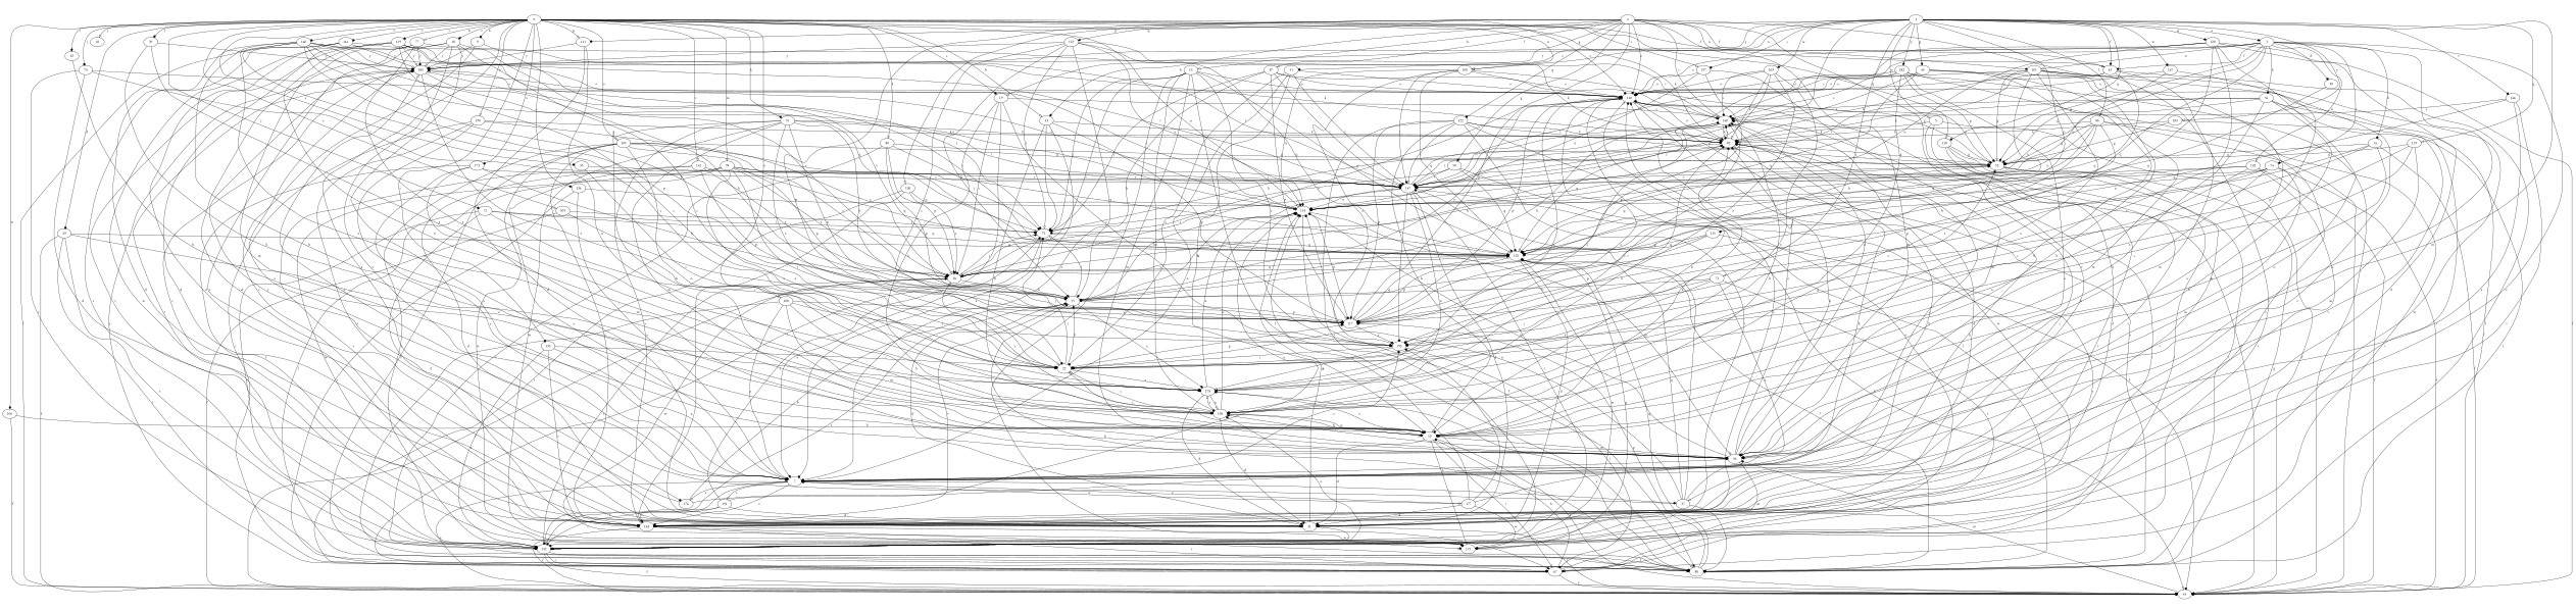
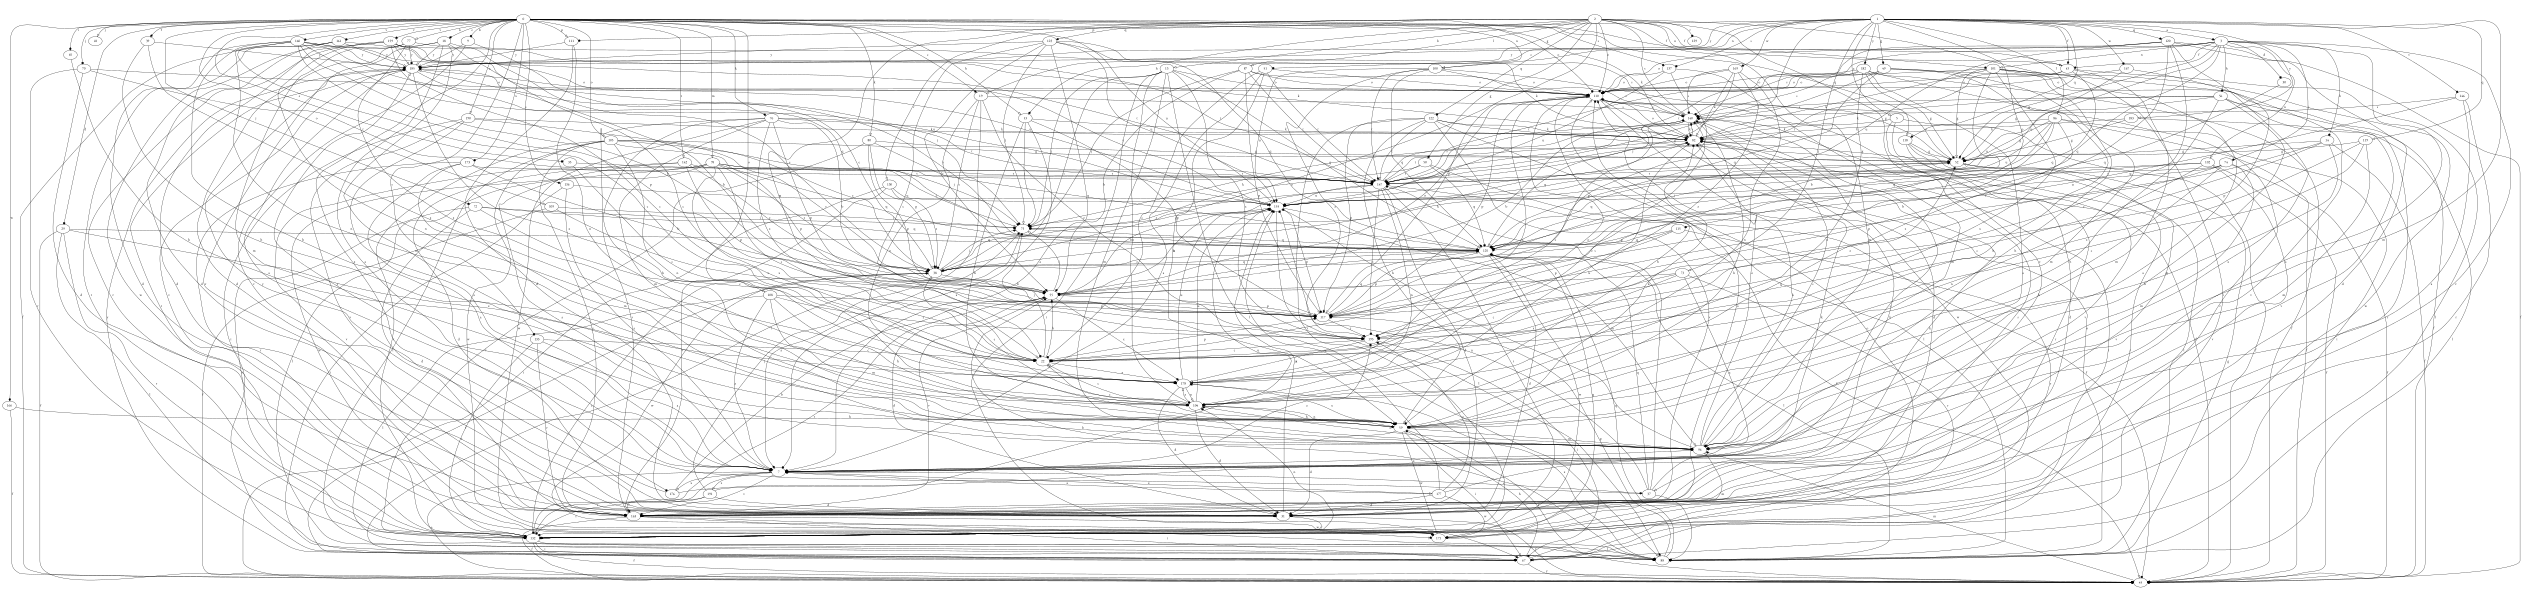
  strict digraph {
    fontname="EB Garamond"
    node [fontname="EB Garamond"]
    edge [arrowhead=dot fontname="EB Garamond"]
    0
    9
    18
    19
    29
    35
    39
    43
    53
    65
    68
    70
    72
    76
    77
    80
    82
    95
    100
    105
    108
    109
    110
    111
    118
    133
    136
    137
    142
    155
    159
    160
    161
    166
    173
    176
    190
    185
    163
    38
    96
    22
    7
    31
    67
    140
    193
    104
    125
    45
    132
    88
    178
    147
    59
    117
    75
    n58 [label=55]
    171
    52
    1
    3
    5
    49
    73
    86
    115
    119
    120
    146
    167
    169
    182
    183
    101
    14
    30
    56
    74
    102
    2
    13
    37
    50
    51
    87
    122
    123
+   129
    130
    177
    191
    0 -> 9 [label=b]
    0 -> 18 [arrowhead=diamond label=c]
    0 -> 19 [arrowhead=diamond label=c]
    0 -> 29 [label=d]
    0 -> 35 [label=e]
    0 -> 39 [arrowhead=diamond label=f]
    0 -> 43 [arrowhead=onormal label=f]
    0 -> 53 [arrowhead=onormal label=h]
    0 -> 65 [arrowhead=diamond label=i]
    0 -> 68 [arrowhead=onormal label=j]
    0 -> 70 [label=j]
    0 -> 72 [label=j]
    0 -> 76 [arrowhead=diamond label=k]
    0 -> 77 [arrowhead=onormal label=k]
    0 -> 80 [arrowhead=onormal label=k]
    0 -> 82 [arrowhead=diamond label=k]
    0 -> 95 [arrowhead=onormal label=m]
    0 -> 100 [arrowhead=onormal label=n]
    0 -> 105 [arrowhead=onormal label=o]
    0 -> 108 [arrowhead=onormal label=o]
    0 -> 109 [arrowhead=onormal label=o]
    0 -> 110 [label=o]
    0 -> 111 [arrowhead=onormal label=p]
    0 -> 118 [arrowhead=onormal label=q]
    0 -> 133 [label=s]
    0 -> 136 [arrowhead=diamond label=s]
-   0 -> 137 [arrowhead=onormal label=s]
+   0 -> 137 [label=s]
    0 -> 142 [arrowhead=onormal label=t]
    0 -> 155 [arrowhead=onormal label=u]
    0 -> 159 [label=v]
    0 -> 160 [label=v]
    0 -> 161 [label=v]
    0 -> 166 [arrowhead=diamond label=w]
    0 -> 173 [label=x]
    0 -> 176 [label=x]
    0 -> 190 [arrowhead=onormal label=z]
    9 -> 185 [arrowhead=onormal label=y]
    9 -> 163 [arrowhead=diamond label=v]
    9 -> 38 [arrowhead=onormal label=e]
    18 -> 185 [arrowhead=onormal label=y]
    18 -> 163 [arrowhead=diamond label=v]
    18 -> 38 [label=e]
    18 -> 96 [arrowhead=onormal label=m]
    18 -> 22 [arrowhead=onormal label=c]
    18 -> 7 [arrowhead=onormal label=a]
    18 -> 31 [label=d]
    19 -> 38 [label=e]
    19 -> 67 [arrowhead=diamond label=i]
    19 -> 140 [arrowhead=onormal label=s]
    19 -> 193 [arrowhead=diamond label=z]
    19 -> 104 [label=n]
    29 -> 125 [label=q]
    29 -> 45 [arrowhead=diamond label=f]
    29 -> 132 [label=r]
    29 -> 88 [arrowhead=diamond label=l]
    29 -> 178 [arrowhead=onormal label=x]
    35 -> 22 [arrowhead=onormal label=c]
    35 -> 147 [label=t]
    39 -> 185 [label=y]
    39 -> 178 [arrowhead=diamond label=x]
    39 -> 59 [arrowhead=onormal label=h]
    43 -> 110 [label=o]
    43 -> 96 [label=m]
    43 -> 125 [arrowhead=diamond label=q]
    43 -> 88 [label=l]
    43 -> 147 [label=t]
    53 -> 82 [label=k]
    53 -> 7 [label=a]
    53 -> 59 [arrowhead=diamond label=h]
    53 -> 117 [arrowhead=onormal label=p]
    53 -> 75 [arrowhead=diamond label=j]
    65 -> 59 [arrowhead=onormal label=h]
    70 -> 110 [arrowhead=diamond label=o]
    70 -> 31 [label=d]
    70 -> 132 [label=r]
    70 -> 147 [label=t]
    72 -> 22 [arrowhead=diamond label=c]
    72 -> 31 [arrowhead=diamond label=d]
    72 -> 125 [arrowhead=diamond label=q]
    72 -> 132 [arrowhead=diamond label=r]
    72 -> 75 [label=j]
    76 -> 82 [label=k]
    76 -> 163 [arrowhead=onormal label=v]
    76 -> 96 [label=m]
    76 -> 193 [arrowhead=onormal label=z]
    76 -> 147 [label=t]
    76 -> 59 [arrowhead=onormal label=h]
    76 -> 117 [label=p]
    76 -> n58 [arrowhead=diamond label=b]
    76 -> 171 [arrowhead=diamond label=w]
    77 -> 185 [label=y]
    77 -> 96 [label=m]
    77 -> 132 [label=r]
    77 -> 178 [label=x]
    77 -> 147 [arrowhead=diamond label=t]
    80 -> 38 [arrowhead=diamond label=g]
    80 -> 125 [arrowhead=diamond label=q]
    80 -> 88 [arrowhead=diamond label=l]
    80 -> 117 [arrowhead=diamond label=p]
    80 -> 52 [label=g]
    82 -> 110 [label=o]
    82 -> 67 [label=i]
    82 -> 140 [arrowhead=diamond label=s]
    82 -> 147 [arrowhead=onormal label=t]
    82 -> 52 [arrowhead=diamond label=g]
    95 -> 163 [label=v]
    95 -> 38 [arrowhead=diamond label=e]
    95 -> 22 [label=c]
    95 -> 125 [arrowhead=diamond label=q]
    95 -> 88 [arrowhead=diamond label=l]
    95 -> 178 [label=x]
    95 -> 147 [arrowhead=onormal label=t]
    95 -> 75 [arrowhead=onormal label=j]
    95 -> 171 [label=w]
    100 -> 110 [label=o]
    100 -> 155 [arrowhead=diamond label=u]
    100 -> 193 [arrowhead=onormal label=z]
    100 -> 125 [arrowhead=diamond label=q]
    100 -> 147 [arrowhead=diamond label=t]
    100 -> 52 [arrowhead=onormal label=g]
    105 -> 163 [arrowhead=diamond label=v]
    105 -> 38 [arrowhead=diamond label=e]
    105 -> 104 [arrowhead=diamond label=n]
    105 -> 132 [label=r]
    105 -> 88 [arrowhead=diamond label=l]
    105 -> 117 [label=p]
    105 -> 75 [label=j]
    105 -> 171 [arrowhead=onormal label=w]
    105 -> 52 [label=g]
    108 -> 96 [label=m]
    108 -> 7 [arrowhead=diamond label=a]
    108 -> 193 [arrowhead=diamond label=z]
    108 -> 88 [label=l]
    108 -> 59 [arrowhead=onormal label=h]
    108 -> 117 [label=p]
    109 -> 193 [arrowhead=onormal label=z]
    109 -> 45 [arrowhead=diamond label=f]
    109 -> 75 [arrowhead=diamond label=j]
    110 -> 140 [label=s]
    110 -> 45 [arrowhead=onormal label=f]
    110 -> 178 [arrowhead=onormal label=x]
    110 -> 59 [label=h]
    110 -> 117 [arrowhead=diamond label=p]
    110 -> 171 [arrowhead=diamond label=w]
    111 -> 185 [label=y]
    111 -> 31 [label=d]
    111 -> 104 [arrowhead=diamond label=n]
    118 -> 67 [arrowhead=onormal label=i]
    118 -> 132 [label=r]
    118 -> 88 [arrowhead=onormal label=l]
    118 -> 52 [label=g]
    133 -> 163 [arrowhead=onormal label=v]
    133 -> 22 [arrowhead=onormal label=c]
    133 -> 7 [arrowhead=diamond label=a]
    133 -> 132 [arrowhead=diamond label=r]
    136 -> 155 [arrowhead=onormal label=u]
    136 -> 7 [arrowhead=diamond label=a]
    136 -> 67 [arrowhead=onormal label=i]
    137 -> 110 [label=o]
    137 -> 155 [arrowhead=onormal label=u]
    137 -> 96 [arrowhead=onormal label=m]
    137 -> 117 [label=p]
    142 -> 38 [arrowhead=onormal label=e]
    142 -> 7 [label=a]
    142 -> 31 [arrowhead=onormal label=d]
    142 -> 147 [label=t]
    142 -> 117 [label=p]
    155 -> 185 [label=y]
    155 -> 96 [arrowhead=onormal label=m]
    155 -> 88 [arrowhead=diamond label=l]
    155 -> 117 [label=p]
+   155 -> 75 [label=j]
    159 -> 82 [arrowhead=diamond label=k]
    159 -> 155 [label=u]
    159 -> 185 [arrowhead=onormal label=y]
    159 -> 22 [arrowhead=onormal label=c]
    159 -> 31 [arrowhead=onormal label=d]
    159 -> 104 [arrowhead=onormal label=n]
    159 -> 75 [label=j]
    159 -> 171 [arrowhead=onormal label=w]
    160 -> 82 [arrowhead=onormal label=k]
    160 -> 155 [arrowhead=onormal label=u]
    160 -> 185 [label=y]
    160 -> 22 [arrowhead=diamond label=c]
    160 -> 31 [label=d]
    160 -> 104 [arrowhead=onormal label=n]
    160 -> 125 [label=q]
    160 -> 59 [arrowhead=diamond label=h]
    160 -> 117 [label=p]
    160 -> n58 [label=b]
    161 -> 185 [arrowhead=onormal label=y]
    161 -> 31 [arrowhead=diamond label=d]
    161 -> 45 [arrowhead=diamond label=f]
    161 -> 132 [arrowhead=diamond label=r]
    161 -> 147 [label=t]
    166 -> 45 [arrowhead=diamond label=f]
    166 -> 59 [arrowhead=diamond label=h]
    173 -> 96 [label=m]
    173 -> 7 [arrowhead=diamond label=a]
    173 -> 132 [arrowhead=diamond label=r]
    173 -> 147 [label=t]
    173 -> n58 [label=b]
    176 -> 185 [arrowhead=diamond label=y]
    176 -> 140 [arrowhead=diamond label=s]
    176 -> n58 [arrowhead=diamond label=b]
    190 -> 82 [label=k]
    190 -> 163 [arrowhead=onormal label=v]
    190 -> 38 [label=e]
    190 -> 7 [arrowhead=onormal label=a]
    190 -> 67 [arrowhead=diamond label=i]
    185 -> 110 [arrowhead=onormal label=o]
    185 -> 163 [arrowhead=onormal label=v]
    185 -> 7 [arrowhead=onormal label=a]
    185 -> 132 [arrowhead=diamond label=r]
    185 -> 178 [arrowhead=diamond label=x]
    185 -> n58 [label=b]
    163 -> 82 [label=k]
    163 -> 67 [arrowhead=diamond label=i]
    163 -> 140 [arrowhead=diamond label=s]
    163 -> 45 [label=f]
    163 -> 88 [arrowhead=onormal label=l]
    163 -> 171 [label=w]
    38 -> 82 [label=k]
    38 -> 110 [arrowhead=onormal label=o]
    38 -> 125 [arrowhead=onormal label=q]
    38 -> 45 [label=f]
    38 -> 75 [arrowhead=diamond label=j]
    38 -> n58 [arrowhead=diamond label=b]
    38 -> 171 [arrowhead=onormal label=w]
    96 -> 82 [label=k]
    96 -> 110 [arrowhead=diamond label=o]
    96 -> 155 [label=u]
    96 -> 7 [label=a]
    96 -> 140 [arrowhead=diamond label=s]
    96 -> 104 [arrowhead=diamond label=n]
    22 -> 178 [arrowhead=diamond label=x]
    22 -> 117 [arrowhead=diamond label=p]
    22 -> 75 [label=j]
    22 -> n58 [arrowhead=diamond label=b]
    7 -> 176 [arrowhead=onormal label=x]
    7 -> 163 [arrowhead=diamond label=v]
    7 -> 193 [label=z]
    7 -> 132 [arrowhead=onormal label=r]
    7 -> 37 [arrowhead=diamond label=e]
    7 -> 177 [arrowhead=onormal label=x]
    7 -> 191 [arrowhead=onormal label=z]
    31 -> 110 [arrowhead=onormal label=o]
    31 -> 155 [label=u]
    31 -> 45 [arrowhead=onormal label=f]
    31 -> 132 [label=r]
    67 -> 110 [label=o]
    67 -> 185 [arrowhead=diamond label=y]
    67 -> 45 [label=f]
    67 -> 59 [label=h]
    140 -> 82 [label=k]
    140 -> 22 [arrowhead=onormal label=c]
    140 -> 31 [arrowhead=onormal label=d]
    140 -> 125 [arrowhead=onormal label=q]
    140 -> 59 [label=h]
    140 -> n58 [label=b]
    193 -> 22 [label=c]
    193 -> 67 [label=i]
    193 -> 178 [arrowhead=onormal label=x]
    104 -> 82 [label=k]
    104 -> 155 [arrowhead=diamond label=u]
    104 -> 38 [arrowhead=onormal label=e]
    104 -> 22 [arrowhead=onormal label=c]
    104 -> 31 [label=d]
    104 -> 178 [arrowhead=onormal label=x]
    104 -> 59 [arrowhead=diamond label=h]
    104 -> 52 [arrowhead=diamond label=g]
    125 -> 185 [arrowhead=onormal label=y]
    125 -> 38 [arrowhead=onormal label=e]
    125 -> 31 [arrowhead=onormal label=d]
    125 -> 88 [label=l]
    125 -> 117 [arrowhead=onormal label=p]
    125 -> 171 [arrowhead=onormal label=w]
    45 -> 96 [arrowhead=diamond label=m]
    45 -> 7 [arrowhead=onormal label=a]
    132 -> 38 [arrowhead=diamond label=e]
    132 -> 96 [arrowhead=onormal label=m]
    132 -> 67 [arrowhead=diamond label=i]
    132 -> 104 [arrowhead=diamond label=n]
    132 -> 45 [arrowhead=onormal label=f]
    132 -> 88 [label=l]
    88 -> 110 [arrowhead=onormal label=o]
    88 -> 125 [label=q]
    88 -> 178 [label=x]
    88 -> 117 [label=p]
    88 -> n58 [arrowhead=diamond label=b]
    88 -> 52 [arrowhead=onormal label=g]
    178 -> 110 [arrowhead=onormal label=o]
    178 -> 155 [arrowhead=diamond label=u]
    178 -> 31 [arrowhead=diamond label=d]
    178 -> 140 [label=s]
    178 -> 104 [arrowhead=onormal label=n]
    147 -> 155 [arrowhead=diamond label=u]
    147 -> 31 [arrowhead=diamond label=d]
    147 -> 140 [label=s]
    147 -> 193 [label=z]
    147 -> 104 [arrowhead=onormal label=n]
    147 -> 45 [arrowhead=onormal label=f]
    147 -> 132 [arrowhead=onormal label=r]
    147 -> n58 [label=b]
    59 -> 82 [label=k]
    59 -> 96 [arrowhead=onormal label=m]
    59 -> 22 [arrowhead=onormal label=c]
    59 -> 31 [arrowhead=diamond label=d]
    59 -> 67 [arrowhead=onormal label=i]
    59 -> 104 [arrowhead=onormal label=n]
    59 -> 45 [arrowhead=onormal label=f]
    59 -> 178 [arrowhead=onormal label=x]
    59 -> 171 [arrowhead=onormal label=w]
    117 -> 193 [arrowhead=diamond label=z]
    117 -> 125 [arrowhead=onormal label=q]
    117 -> 52 [arrowhead=diamond label=g]
    75 -> 82 [arrowhead=onormal label=k]
    75 -> 7 [arrowhead=diamond label=a]
    75 -> 125 [arrowhead=onormal label=q]
    n58 -> 110 [arrowhead=onormal label=o]
    n58 -> 155 [arrowhead=diamond label=u]
    n58 -> 163 [label=v]
    n58 -> 31 [arrowhead=onormal label=d]
    n58 -> 132 [label=r]
    n58 -> 178 [arrowhead=diamond label=x]
    n58 -> 117 [label=p]
    n58 -> 75 [arrowhead=onormal label=j]
    171 -> 125 [arrowhead=onormal label=q]
    52 -> 110 [arrowhead=onormal label=o]
    52 -> 163 [arrowhead=onormal label=v]
    52 -> 125 [arrowhead=diamond label=q]
    52 -> 147 [arrowhead=onormal label=t]
    1 -> 19 [arrowhead=onormal label=c]
    1 -> 43 [arrowhead=diamond label=f]
    1 -> 100 [arrowhead=onormal label=n]
    1 -> 111 [label=p]
    1 -> 118 [arrowhead=diamond label=q]
    1 -> 137 [label=s]
    1 -> 185 [label=y]
    1 -> 96 [arrowhead=diamond label=m]
    1 -> 147 [label=t]
    1 -> 3 [arrowhead=diamond label=a]
    1 -> 5 [arrowhead=onormal label=a]
    1 -> 49 [arrowhead=diamond label=g]
    1 -> 73 [arrowhead=onormal label=j]
    1 -> 86 [arrowhead=onormal label=l]
    1 -> 115 [label=p]
    1 -> 119 [arrowhead=onormal label=q]
    1 -> 120 [arrowhead=diamond label=q]
    1 -> 146 [label=t]
    1 -> 167 [label=w]
    1 -> 169 [arrowhead=diamond label=w]
    1 -> 182 [arrowhead=diamond label=y]
    1 -> 183 [arrowhead=onormal label=y]
    3 -> 43 [label=f]
    3 -> 110 [arrowhead=onormal label=o]
    3 -> 155 [label=u]
    3 -> 163 [arrowhead=diamond label=v]
    3 -> 7 [arrowhead=onormal label=a]
    3 -> 140 [label=s]
    3 -> 125 [label=q]
    3 -> 52 [arrowhead=diamond label=g]
    3 -> 101 [arrowhead=onormal label=n]
    3 -> 14 [label=b]
    3 -> 30 [label=d]
    3 -> 56 [label=h]
    3 -> 74 [arrowhead=diamond label=j]
    3 -> 102 [arrowhead=onormal label=n]
    5 -> 82 [arrowhead=diamond label=k]
    5 -> 163 [arrowhead=onormal label=v]
    5 -> 31 [label=d]
    5 -> 45 [arrowhead=onormal label=f]
    49 -> 110 [arrowhead=onormal label=o]
    49 -> 96 [arrowhead=onormal label=m]
    49 -> 125 [arrowhead=onormal label=q]
    49 -> 45 [arrowhead=diamond label=f]
    49 -> 147 [label=t]
    49 -> 59 [arrowhead=onormal label=h]
    73 -> 22 [arrowhead=diamond label=c]
    73 -> 7 [label=a]
    73 -> 132 [label=r]
    73 -> 178 [arrowhead=onormal label=x]
    73 -> n58 [label=b]
    86 -> 82 [arrowhead=diamond label=k]
    86 -> 155 [arrowhead=onormal label=u]
    86 -> 67 [arrowhead=onormal label=i]
    86 -> 193 [label=z]
    86 -> 125 [label=q]
    86 -> 45 [label=f]
    86 -> n58 [label=b]
    86 -> 52 [label=g]
    115 -> 38 [arrowhead=diamond label=e]
    115 -> 125 [label=q]
    115 -> 132 [arrowhead=onormal label=r]
    115 -> 117 [arrowhead=onormal label=p]
    119 -> 96 [arrowhead=diamond label=m]
    119 -> 22 [arrowhead=onormal label=c]
    119 -> 193 [label=z]
    119 -> 52 [arrowhead=diamond label=g]
    120 -> 155 [arrowhead=onormal label=u]
    120 -> 185 [arrowhead=diamond label=y]
    120 -> 22 [arrowhead=onormal label=c]
    120 -> 7 [arrowhead=diamond label=a]
    120 -> 31 [label=d]
    120 -> 193 [arrowhead=diamond label=z]
    120 -> 45 [arrowhead=diamond label=f]
    120 -> 147 [label=t]
    146 -> 7 [arrowhead=onormal label=a]
    146 -> 140 [label=s]
    146 -> 125 [label=q]
    146 -> 132 [arrowhead=diamond label=r]
    167 -> 110 [arrowhead=onormal label=o]
    167 -> 117 [arrowhead=diamond label=p]
    167 -> 52 [arrowhead=diamond label=g]
    169 -> 82 [arrowhead=onormal label=k]
    169 -> 110 [arrowhead=onormal label=o]
    169 -> 140 [label=s]
    169 -> 193 [label=z]
    169 -> 104 [label=n]
    169 -> 75 [arrowhead=diamond label=j]
    182 -> 110 [arrowhead=diamond label=o]
    182 -> 7 [label=a]
    182 -> 140 [label=s]
    182 -> 104 [arrowhead=diamond label=n]
    182 -> 45 [arrowhead=onormal label=f]
    182 -> 132 [arrowhead=diamond label=r]
    182 -> 147 [arrowhead=onormal label=t]
    182 -> 52 [label=g]
    183 -> 82 [arrowhead=diamond label=k]
    183 -> 88 [arrowhead=diamond label=l]
    183 -> 52 [label=g]
    101 -> 82 [arrowhead=diamond label=k]
    101 -> 110 [label=o]
    101 -> 163 [label=v]
    101 -> 7 [arrowhead=onormal label=a]
    101 -> 178 [arrowhead=onormal label=x]
    101 -> 59 [label=h]
    101 -> n58 [label=b]
    101 -> 171 [arrowhead=diamond label=w]
    101 -> 52 [arrowhead=onormal label=g]
    14 -> 22 [arrowhead=onormal label=c]
    14 -> 45 [label=f]
    14 -> 59 [arrowhead=onormal label=h]
    14 -> 117 [arrowhead=diamond label=p]
    14 -> 52 [arrowhead=diamond label=g]
    30 -> 125 [label=q]
    56 -> 82 [arrowhead=diamond label=k]
    56 -> 155 [label=u]
    56 -> 163 [arrowhead=onormal label=v]
    56 -> 96 [arrowhead=onormal label=m]
    56 -> 140 [arrowhead=diamond label=s]
    56 -> 132 [label=r]
    56 -> 59 [arrowhead=diamond label=h]
    74 -> 155 [arrowhead=diamond label=u]
    74 -> 96 [arrowhead=diamond label=m]
    74 -> 193 [label=z]
    74 -> 45 [label=f]
    74 -> 147 [arrowhead=diamond label=t]
    74 -> 59 [arrowhead=onormal label=h]
    102 -> 163 [arrowhead=diamond label=v]
    102 -> 104 [arrowhead=diamond label=n]
    102 -> 45 [arrowhead=diamond label=f]
    102 -> 147 [arrowhead=diamond label=t]
    102 -> 75 [label=j]
    2 -> 43 [arrowhead=onormal label=f]
    2 -> 53 [arrowhead=diamond label=h]
    2 -> 110 [label=o]
    2 -> 96 [label=m]
    2 -> 22 [arrowhead=onormal label=c]
    2 -> 67 [arrowhead=onormal label=i]
    2 -> 140 [arrowhead=onormal label=s]
    2 -> 117 [arrowhead=onormal label=p]
    2 -> 101 [label=n]
    2 -> 13 [arrowhead=onormal label=b]
    2 -> 37 [arrowhead=onormal label=e]
    2 -> 50 [arrowhead=diamond label=g]
    2 -> 51 [label=g]
    2 -> 87 [arrowhead=onormal label=l]
    2 -> 122 [label=q]
    2 -> 123 [arrowhead=diamond label=q]
+   2 -> 129 [label=r]
    2 -> 130 [arrowhead=onormal label=r]
    13 -> 110 [arrowhead=diamond label=o]
    13 -> 38 [arrowhead=onormal label=e]
    13 -> 96 [label=m]
    13 -> 67 [arrowhead=diamond label=i]
    13 -> 193 [arrowhead=diamond label=z]
    13 -> 104 [label=n]
    13 -> 125 [arrowhead=onormal label=q]
    13 -> 88 [arrowhead=onormal label=l]
    13 -> 75 [label=j]
    37 -> 82 [label=k]
    37 -> 155 [label=u]
    37 -> 185 [arrowhead=onormal label=y]
    37 -> 125 [label=q]
    37 -> 88 [arrowhead=onormal label=l]
    37 -> 147 [label=t]
    50 -> 38 [arrowhead=onormal label=e]
    50 -> 125 [label=q]
    50 -> 45 [label=f]
    50 -> 147 [label=t]
    51 -> 110 [arrowhead=onormal label=o]
    51 -> 22 [label=c]
    51 -> 7 [arrowhead=onormal label=a]
    51 -> 147 [label=t]
    51 -> 59 [label=h]
    87 -> 110 [arrowhead=onormal label=o]
    87 -> 140 [arrowhead=onormal label=s]
    87 -> 147 [arrowhead=diamond label=t]
    87 -> 117 [arrowhead=onormal label=p]
    87 -> 75 [arrowhead=diamond label=j]
    87 -> n58 [arrowhead=diamond label=b]
    122 -> 82 [arrowhead=diamond label=k]
    122 -> 163 [label=v]
    122 -> 132 [label=r]
    122 -> 88 [label=l]
    122 -> 147 [arrowhead=onormal label=t]
    122 -> 59 [arrowhead=onormal label=h]
    122 -> 117 [arrowhead=diamond label=p]
    122 -> 52 [arrowhead=onormal label=g]
    123 -> 155 [arrowhead=diamond label=u]
    123 -> 185 [arrowhead=onormal label=y]
    123 -> 22 [label=c]
    123 -> 7 [arrowhead=diamond label=a]
    123 -> 140 [arrowhead=onormal label=s]
    123 -> 125 [arrowhead=onormal label=q]
    123 -> 75 [arrowhead=onormal label=j]
    123 -> n58 [arrowhead=diamond label=b]
    130 -> 155 [arrowhead=onormal label=u]
    130 -> 163 [arrowhead=onormal label=v]
    130 -> 38 [arrowhead=diamond label=e]
    130 -> 67 [arrowhead=onormal label=i]
    177 -> 82 [arrowhead=onormal label=k]
    177 -> 155 [label=u]
    177 -> 7 [arrowhead=diamond label=a]
    177 -> 31 [arrowhead=diamond label=d]
    177 -> 193 [arrowhead=diamond label=z]
    177 -> 171 [arrowhead=onormal label=w]
    191 -> 155 [arrowhead=onormal label=u]
    191 -> 163 [arrowhead=diamond label=v]
    191 -> 31 [label=d]
    191 -> 132 [label=r]
    191 -> 75 [label=j]
  }
